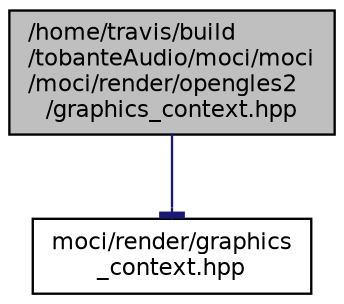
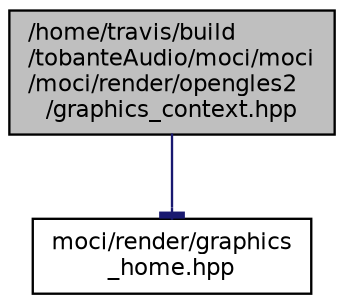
  digraph {
    node [color=black fontname=Helvetica fontsize=10 shape=record style=filled]
    n1 [fillcolor=grey75 fontcolor=black height=0.2 label="/home/travis/build\l/tobanteAudio/moci/moci\l/moci/render/opengles2\l/graphics_context.hpp" width=0.4]
-   n2 [fillcolor=white height=0.2 label="moci/render/graphics\l_context.hpp" width=0.4]
+   n2 [fillcolor=white height=0.2 label="moci/render/graphics\l_home.hpp" width=0.4]
    n1 -> n2 [color=midnightblue fontname=Helvetica fontsize=10 labelfontname=Helvetica labelfontsize=10 style=solid arrowhead=tee]
  }
